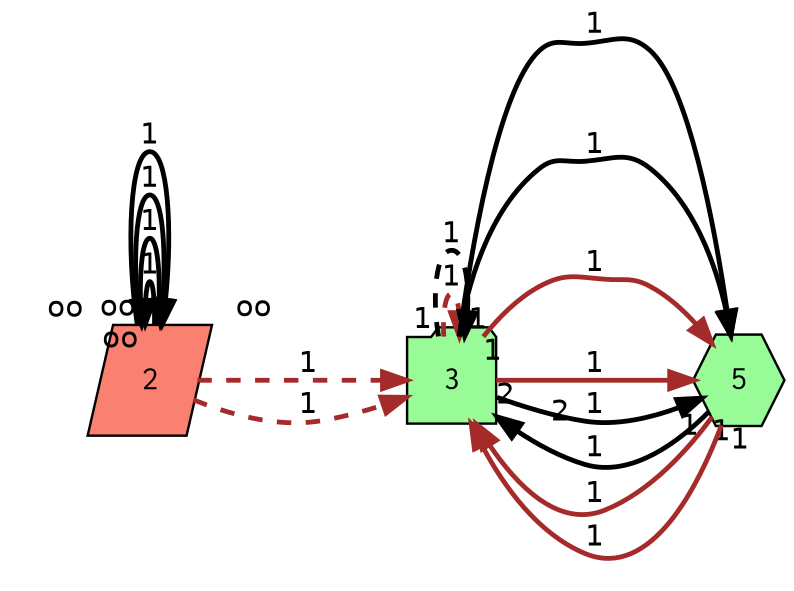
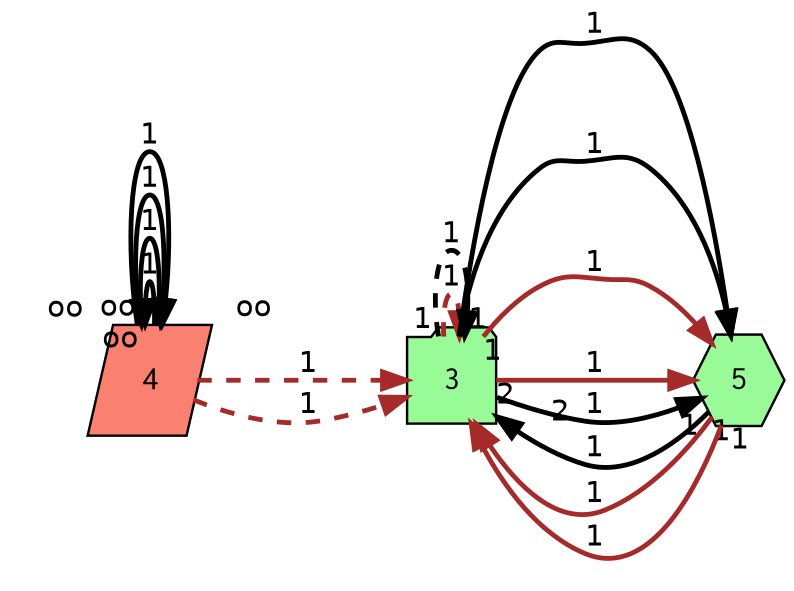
  digraph {
    rankdir=LR
    node [fillcolor=palegreen fontname=Courier fontsize=14 style=filled]
    edge [color=black fontname=Helvetica fontsize=12 minlen=2 pensize=5 penwidth=2]
    n1 [height=0.5 label=3 shape=folder style="filled,rounded" width=0.51]
    n2 [height=0 label=5 shape=hexagon width=0]
-   n3 [fillcolor=salmon height=0.45 label=2 shape=parallelogram width=0.45]
+   n3 [fillcolor=salmon height=0.45 label=4 shape=parallelogram width=0.45]
    n1 -> n1 [color=brown constraint=false label=1 style=dashed]
    n1 -> n1 [constraint=false label=1 style=dashed]
    n1 -> n2 [label=1 taillabel=" 1  "]
    n1 -> n2 [label=1 taillabel="1   "]
    n1 -> n2 [color=brown label=1 taillabel="1  "]
    n1 -> n2 [color=brown label=1 taillabel="2 "]
    n1 -> n2 [label=1 taillabel="      2"]
    n2 -> n1 [label=1 taillabel="1 "]
    n2 -> n1 [color=brown label=1 taillabel=1]
    n2 -> n1 [color=brown label=1 taillabel=" 1"]
    n3 -> n1 [color=brown constraint=true label=1 style=dashed]
    n3 -> n1 [color=brown constraint=false label=1 style=dashed]
    n3 -> n3 [dir=back headlabel="         oo" label=1]
    n3 -> n3 [dir=back headlabel="oo        " label=1]
    n3 -> n3 [label=1 taillabel="         oo"]
    n3 -> n3 [label=1 taillabel="          oo"]
  }
